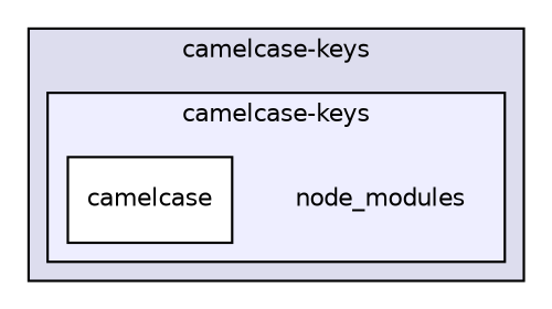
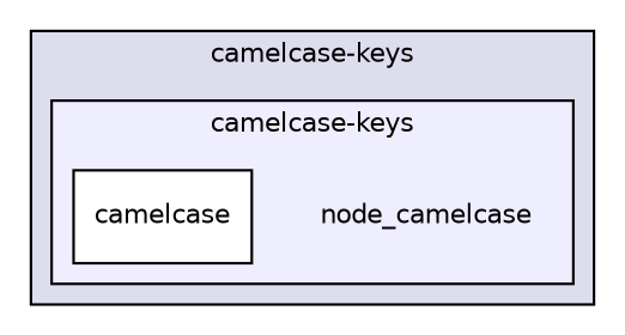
  digraph {
    compound=true
    node [fontname=Helvetica fontsize=10]
-   n1 [label=node_modules shape=plaintext]
+   n1 [label=node_camelcase shape=plaintext]
    n2 [color=black fillcolor=white label=camelcase shape=box style=filled]
    subgraph cluster_1 {
      bgcolor="#ddddee"
      fontname=Helvetica
      fontsize=10
      label="camelcase-keys"
      pencolor=black
      subgraph cluster_2 {
        bgcolor="#eeeeff"
        fontname=Helvetica
        fontsize=10
        pencolor=black
        n1
        n2
      }
    }
  }
